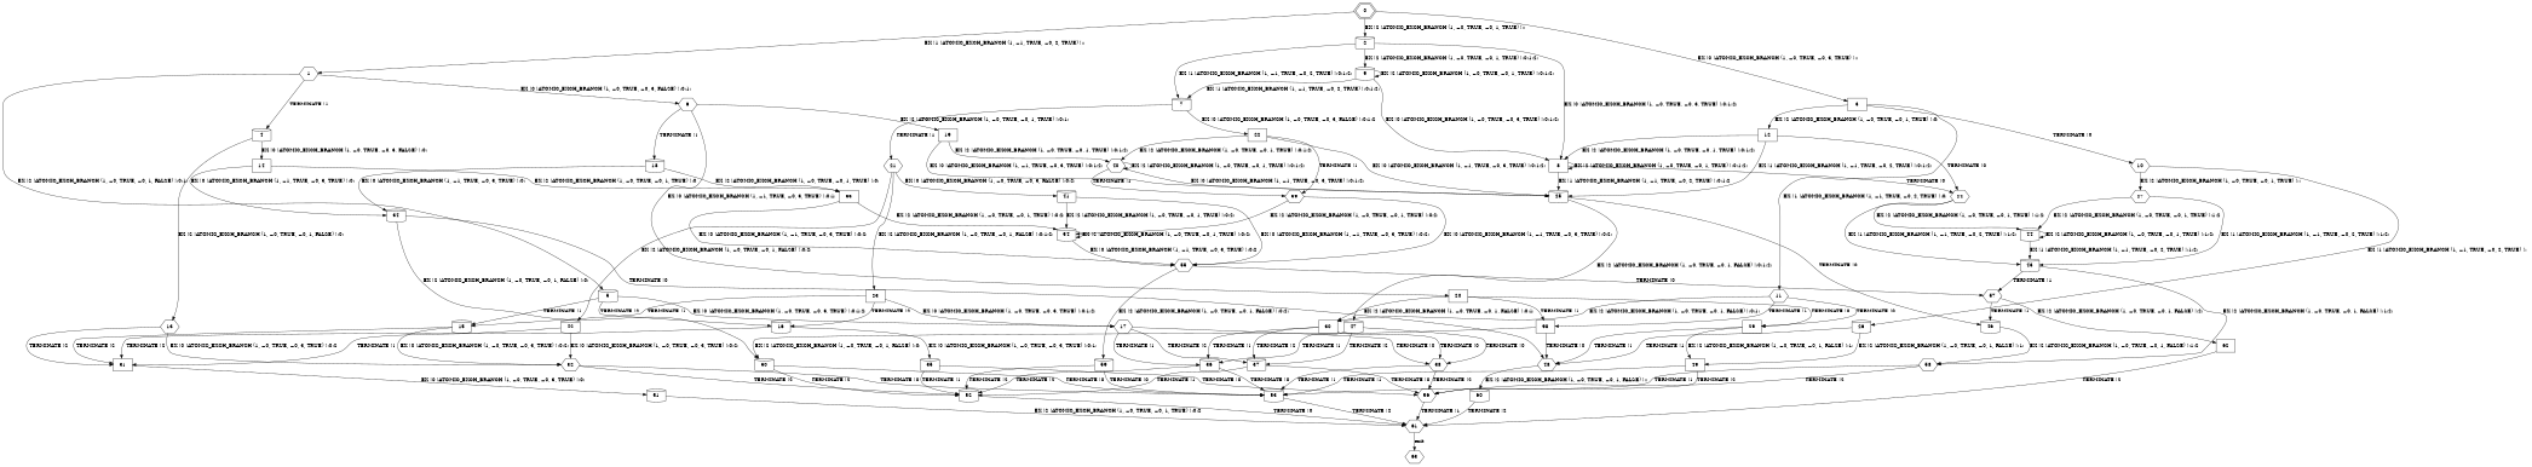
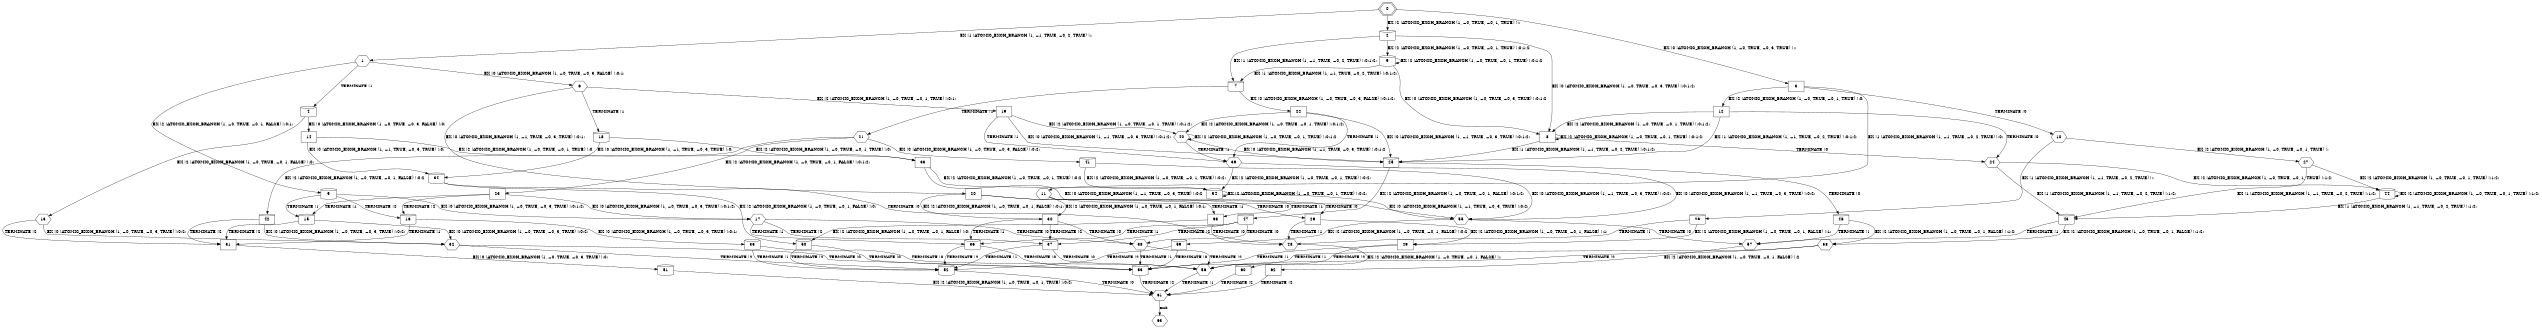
  digraph {
    node [shape=cylinder]
    0 [peripheries=2 shape=hexagon]
    1 [shape=hexagon]
    2
    3 [shape=box]
    4
    5
    6 [shape=hexagon]
    7
    8 [shape=box]
    9
    10 [shape=hexagon]
    11 [shape=hexagon]
    12 [shape=box]
    13 [shape=hexagon]
    14 [shape=box]
    15
    16
    17 [shape=hexagon]
    18
    19 [shape=box]
    20 [shape=box]
    21 [shape=hexagon]
    22 [shape=box]
    24 [shape=hexagon]
    25
    26
    27 [shape=hexagon]
    n28 [label=98 shape=box]
    29 [shape=box]
    30 [shape=box]
    31 [shape=box]
    32 [shape=hexagon]
    33 [shape=box]
    34
    35
    36
    37
    38 [shape=hexagon]
    39 [shape=hexagon]
    40 [shape=hexagon]
    23 [shape=box]
    41
    42
    43
    44
    46
    47
    48 [shape=hexagon]
    49 [shape=box]
    50
    51
    52
    53
    54
    55 [shape=hexagon]
    56 [shape=hexagon]
    57 [shape=hexagon]
    58 [shape=hexagon]
    60
    61 [shape=hexagon]
    59
    62 [shape=box]
    63 [shape=hexagon]
    0 -> 1 [label="EX !1 !ATOMIC_EXCH_BRANCH (1, +1, TRUE, +0, 2, TRUE) !::"]
    0 -> 2 [label="EX !2 !ATOMIC_EXCH_BRANCH (1, +0, TRUE, +0, 1, TRUE) !::"]
    0 -> 3 [label="EX !0 !ATOMIC_EXCH_BRANCH (1, +0, TRUE, +0, 3, TRUE) !::"]
    1 -> 4 [label="TERMINATE !1"]
    1 -> 5 [label="EX !2 !ATOMIC_EXCH_BRANCH (1, +0, TRUE, +0, 1, FALSE) !:0:1:"]
    1 -> 6 [label="EX !0 !ATOMIC_EXCH_BRANCH (1, +0, TRUE, +0, 3, FALSE) !:0:1:"]
    2 -> 7 [label="EX !1 !ATOMIC_EXCH_BRANCH (1, +1, TRUE, +0, 2, TRUE) !:0:1:2:"]
    2 -> 8 [label="EX !0 !ATOMIC_EXCH_BRANCH (1, +0, TRUE, +0, 3, TRUE) !:0:1:2:"]
    2 -> 9 [label="EX !2 !ATOMIC_EXCH_BRANCH (1, +0, TRUE, +0, 1, TRUE) !:0:1:2:"]
    3 -> 10 [label="TERMINATE !0"]
    3 -> 11 [label="EX !1 !ATOMIC_EXCH_BRANCH (1, +1, TRUE, +0, 2, TRUE) !:0:"]
    3 -> 12 [label="EX !2 !ATOMIC_EXCH_BRANCH (1, +0, TRUE, +0, 1, TRUE) !:0:"]
    4 -> 13 [label="EX !2 !ATOMIC_EXCH_BRANCH (1, +0, TRUE, +0, 1, FALSE) !:0:"]
    4 -> 14 [label="EX !0 !ATOMIC_EXCH_BRANCH (1, +0, TRUE, +0, 3, FALSE) !:0:"]
    5 -> 15 [label="TERMINATE !1"]
    5 -> 16 [label="TERMINATE !2"]
    5 -> 17 [label="EX !0 !ATOMIC_EXCH_BRANCH (1, +0, TRUE, +0, 3, TRUE) !:0:1:2:"]
    6 -> 18 [label="TERMINATE !1"]
    6 -> 19 [label="EX !2 !ATOMIC_EXCH_BRANCH (1, +0, TRUE, +0, 1, TRUE) !:0:1:"]
    6 -> 20 [label="EX !0 !ATOMIC_EXCH_BRANCH (1, +1, TRUE, +0, 3, TRUE) !:0:1:"]
    7 -> 21 [label="TERMINATE !1"]
    7 -> 22 [label="EX !0 !ATOMIC_EXCH_BRANCH (1, +0, TRUE, +0, 3, FALSE) !:0:1:2:"]
    8 -> 8 [label="EX !2 !ATOMIC_EXCH_BRANCH (1, +0, TRUE, +0, 1, TRUE) !:0:1:2:"]
    8 -> 24 [label="TERMINATE !0"]
    8 -> 25 [label="EX !1 !ATOMIC_EXCH_BRANCH (1, +1, TRUE, +0, 2, TRUE) !:0:1:2:"]
    9 -> 7 [label="EX !1 !ATOMIC_EXCH_BRANCH (1, +1, TRUE, +0, 2, TRUE) !:0:1:2:"]
    9 -> 8 [label="EX !0 !ATOMIC_EXCH_BRANCH (1, +0, TRUE, +0, 3, TRUE) !:0:1:2:"]
    9 -> 9 [label="EX !2 !ATOMIC_EXCH_BRANCH (1, +0, TRUE, +0, 1, TRUE) !:0:1:2:"]
    10 -> 26 [label="EX !1 !ATOMIC_EXCH_BRANCH (1, +1, TRUE, +0, 2, TRUE) !::"]
    10 -> 27 [label="EX !2 !ATOMIC_EXCH_BRANCH (1, +0, TRUE, +0, 1, TRUE) !::"]
    11 -> n28 [label="TERMINATE !1"]
    11 -> 29 [label="TERMINATE !0"]
    11 -> 30 [label="EX !2 !ATOMIC_EXCH_BRANCH (1, +0, TRUE, +0, 1, FALSE) !:0:1:"]
    12 -> 8 [label="EX !2 !ATOMIC_EXCH_BRANCH (1, +0, TRUE, +0, 1, TRUE) !:0:1:2:"]
    12 -> 24 [label="TERMINATE !0"]
    12 -> 25 [label="EX !1 !ATOMIC_EXCH_BRANCH (1, +1, TRUE, +0, 2, TRUE) !:0:1:2:"]
    13 -> 31 [label="TERMINATE !2"]
    13 -> 32 [label="EX !0 !ATOMIC_EXCH_BRANCH (1, +0, TRUE, +0, 3, TRUE) !:0:2:"]
    14 -> 33 [label="EX !2 !ATOMIC_EXCH_BRANCH (1, +0, TRUE, +0, 1, TRUE) !:0:"]
    14 -> 34 [label="EX !0 !ATOMIC_EXCH_BRANCH (1, +1, TRUE, +0, 3, TRUE) !:0:"]
    15 -> 31 [label="TERMINATE !2"]
    15 -> 32 [label="EX !0 !ATOMIC_EXCH_BRANCH (1, +0, TRUE, +0, 3, TRUE) !:0:2:"]
    16 -> 31 [label="TERMINATE !1"]
    16 -> 35 [label="EX !0 !ATOMIC_EXCH_BRANCH (1, +0, TRUE, +0, 3, TRUE) !:0:1:"]
    17 -> 36 [label="TERMINATE !1"]
    17 -> 37 [label="TERMINATE !2"]
    17 -> 38 [label="TERMINATE !0"]
    18 -> 33 [label="EX !2 !ATOMIC_EXCH_BRANCH (1, +0, TRUE, +0, 1, TRUE) !:0:"]
    18 -> 34 [label="EX !0 !ATOMIC_EXCH_BRANCH (1, +1, TRUE, +0, 3, TRUE) !:0:"]
    19 -> 25 [label="EX !0 !ATOMIC_EXCH_BRANCH (1, +1, TRUE, +0, 3, TRUE) !:0:1:2:"]
+   19 -> 39 [label="TERMINATE !1"]
    19 -> 40 [label="EX !2 !ATOMIC_EXCH_BRANCH (1, +0, TRUE, +0, 1, TRUE) !:0:1:2:"]
    20 -> n28 [label="TERMINATE !1"]
    20 -> 29 [label="TERMINATE !0"]
    20 -> 30 [label="EX !2 !ATOMIC_EXCH_BRANCH (1, +0, TRUE, +0, 1, FALSE) !:0:1:"]
    21 -> 23 [label="EX !2 !ATOMIC_EXCH_BRANCH (1, +0, TRUE, +0, 1, FALSE) !:0:1:2:"]
    21 -> 41 [label="EX !0 !ATOMIC_EXCH_BRANCH (1, +0, TRUE, +0, 3, FALSE) !:0:2:"]
    21 -> 42 [label="EX !2 !ATOMIC_EXCH_BRANCH (1, +0, TRUE, +0, 1, FALSE) !:0:2:"]
    22 -> 25 [label="EX !0 !ATOMIC_EXCH_BRANCH (1, +1, TRUE, +0, 3, TRUE) !:0:1:2:"]
    22 -> 39 [label="TERMINATE !1"]
    22 -> 40 [label="EX !2 !ATOMIC_EXCH_BRANCH (1, +0, TRUE, +0, 1, TRUE) !:0:1:2:"]
    24 -> 43 [label="EX !1 !ATOMIC_EXCH_BRANCH (1, +1, TRUE, +0, 2, TRUE) !:1:2:"]
    24 -> 44 [label="EX !2 !ATOMIC_EXCH_BRANCH (1, +0, TRUE, +0, 1, TRUE) !:1:2:"]
    25 -> 46 [label="TERMINATE !0"]
    25 -> 47 [label="EX !2 !ATOMIC_EXCH_BRANCH (1, +0, TRUE, +0, 1, FALSE) !:0:1:2:"]
    26 -> 48 [label="TERMINATE !1"]
    26 -> 49 [label="EX !2 !ATOMIC_EXCH_BRANCH (1, +0, TRUE, +0, 1, FALSE) !:1:"]
    27 -> 43 [label="EX !1 !ATOMIC_EXCH_BRANCH (1, +1, TRUE, +0, 2, TRUE) !:1:2:"]
    27 -> 44 [label="EX !2 !ATOMIC_EXCH_BRANCH (1, +0, TRUE, +0, 1, TRUE) !:1:2:"]
    n28 -> 48 [label="TERMINATE !0"]
    n28 -> 50 [label="EX !2 !ATOMIC_EXCH_BRANCH (1, +0, TRUE, +0, 1, FALSE) !:0:"]
    29 -> 48 [label="TERMINATE !1"]
    29 -> 49 [label="EX !2 !ATOMIC_EXCH_BRANCH (1, +0, TRUE, +0, 1, FALSE) !:1:"]
    30 -> 36 [label="TERMINATE !1"]
    30 -> 37 [label="TERMINATE !2"]
    30 -> 38 [label="TERMINATE !0"]
    31 -> 51 [label="EX !0 !ATOMIC_EXCH_BRANCH (1, +0, TRUE, +0, 3, TRUE) !:0:"]
    32 -> 52 [label="TERMINATE !2"]
    32 -> 53 [label="TERMINATE !0"]
    33 -> 54 [label="EX !2 !ATOMIC_EXCH_BRANCH (1, +0, TRUE, +0, 1, TRUE) !:0:2:"]
    33 -> 55 [label="EX !0 !ATOMIC_EXCH_BRANCH (1, +1, TRUE, +0, 3, TRUE) !:0:2:"]
    34 -> 48 [label="TERMINATE !0"]
    34 -> 50 [label="EX !2 !ATOMIC_EXCH_BRANCH (1, +0, TRUE, +0, 1, FALSE) !:0:"]
    35 -> 52 [label="TERMINATE !1"]
    35 -> 56 [label="TERMINATE !0"]
    36 -> 52 [label="TERMINATE !2"]
    36 -> 53 [label="TERMINATE !0"]
    37 -> 52 [label="TERMINATE !1"]
    37 -> 56 [label="TERMINATE !0"]
    38 -> 53 [label="TERMINATE !1"]
    38 -> 56 [label="TERMINATE !2"]
    39 -> 54 [label="EX !2 !ATOMIC_EXCH_BRANCH (1, +0, TRUE, +0, 1, TRUE) !:0:2:"]
    39 -> 55 [label="EX !0 !ATOMIC_EXCH_BRANCH (1, +1, TRUE, +0, 3, TRUE) !:0:2:"]
    40 -> 25 [label="EX !0 !ATOMIC_EXCH_BRANCH (1, +1, TRUE, +0, 3, TRUE) !:0:1:2:"]
    40 -> 39 [label="TERMINATE !1"]
    40 -> 40 [label="EX !2 !ATOMIC_EXCH_BRANCH (1, +0, TRUE, +0, 1, TRUE) !:0:1:2:"]
    23 -> 15 [label="TERMINATE !1"]
    23 -> 16 [label="TERMINATE !2"]
    23 -> 17 [label="EX !0 !ATOMIC_EXCH_BRANCH (1, +0, TRUE, +0, 3, TRUE) !:0:1:2:"]
    41 -> 54 [label="EX !2 !ATOMIC_EXCH_BRANCH (1, +0, TRUE, +0, 1, TRUE) !:0:2:"]
    41 -> 55 [label="EX !0 !ATOMIC_EXCH_BRANCH (1, +1, TRUE, +0, 3, TRUE) !:0:2:"]
    42 -> 31 [label="TERMINATE !2"]
    42 -> 32 [label="EX !0 !ATOMIC_EXCH_BRANCH (1, +0, TRUE, +0, 3, TRUE) !:0:2:"]
    43 -> 57 [label="TERMINATE !1"]
    43 -> 58 [label="EX !2 !ATOMIC_EXCH_BRANCH (1, +0, TRUE, +0, 1, FALSE) !:1:2:"]
    44 -> 43 [label="EX !1 !ATOMIC_EXCH_BRANCH (1, +1, TRUE, +0, 2, TRUE) !:1:2:"]
    44 -> 44 [label="EX !2 !ATOMIC_EXCH_BRANCH (1, +0, TRUE, +0, 1, TRUE) !:1:2:"]
-   57 -> 46 [label="TERMINATE !1"]
+   46 -> 57 [label="TERMINATE !1"]
    46 -> 58 [label="EX !2 !ATOMIC_EXCH_BRANCH (1, +0, TRUE, +0, 1, FALSE) !:1:2:"]
    47 -> 36 [label="TERMINATE !1"]
    47 -> 37 [label="TERMINATE !2"]
    47 -> 38 [label="TERMINATE !0"]
    48 -> 60 [label="EX !2 !ATOMIC_EXCH_BRANCH (1, +0, TRUE, +0, 1, FALSE) !::"]
    49 -> 53 [label="TERMINATE !1"]
    49 -> 56 [label="TERMINATE !2"]
    50 -> 52 [label="TERMINATE !2"]
    50 -> 53 [label="TERMINATE !0"]
    51 -> 61 [label="EX !2 !ATOMIC_EXCH_BRANCH (1, +0, TRUE, +0, 1, TRUE) !:0:2:"]
    52 -> 61 [label="TERMINATE !0"]
    53 -> 61 [label="TERMINATE !2"]
    54 -> 54 [label="EX !2 !ATOMIC_EXCH_BRANCH (1, +0, TRUE, +0, 1, TRUE) !:0:2:"]
    54 -> 55 [label="EX !0 !ATOMIC_EXCH_BRANCH (1, +1, TRUE, +0, 3, TRUE) !:0:2:"]
    55 -> 57 [label="TERMINATE !0"]
    55 -> 59 [label="EX !2 !ATOMIC_EXCH_BRANCH (1, +0, TRUE, +0, 1, FALSE) !:0:2:"]
    56 -> 61 [label="TERMINATE !1"]
    57 -> 62 [label="EX !2 !ATOMIC_EXCH_BRANCH (1, +0, TRUE, +0, 1, FALSE) !:2:"]
    58 -> 53 [label="TERMINATE !1"]
    58 -> 56 [label="TERMINATE !2"]
    60 -> 61 [label="TERMINATE !2"]
    61 -> 63 [label=exit]
    59 -> 52 [label="TERMINATE !2"]
    59 -> 53 [label="TERMINATE !0"]
    62 -> 61 [label="TERMINATE !2"]
  }
